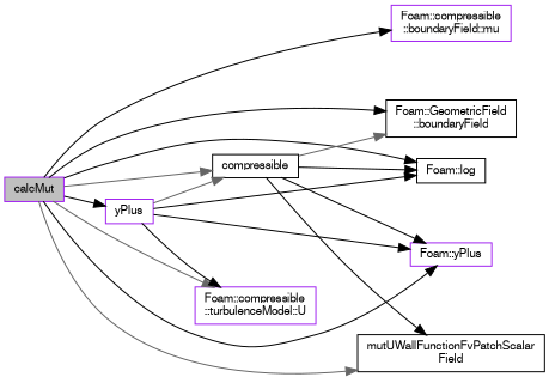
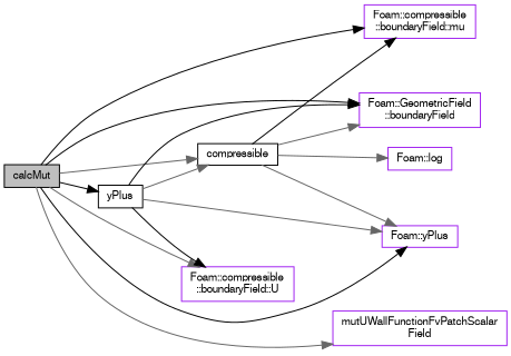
  digraph {
    rankdir=LR
    node [color=purple fontname=FreeSans fontsize=10 shape=record]
    edge [color=black fontname=FreeSans fontsize=10 labelfontname=FreeSans labelfontsize=10 style=solid]
-   n1 [fillcolor=grey75 fontcolor=black height=0.2 label=calcMut style=filled width=0.4]
-   n2 [color=black height=0.2 label="Foam::GeometricField\l::boundaryField" width=0.4]
+   n1 [color=black fillcolor=grey75 fontcolor=black height=0.2 label=calcMut style=filled width=0.4]
+   n2 [height=0.2 label="Foam::GeometricField\l::boundaryField" width=0.4]
    n3 [color=black height=0.2 label=compressible width=0.4]
-   n4 [color=black height=0.2 label="Foam::log" width=0.4]
+   n4 [height=0.2 label="Foam::log" width=0.4]
    n5 [height=0.2 label="Foam::yPlus" width=0.4]
    n6 [height=0.2 label="Foam::compressible\l::boundaryField::mu" width=0.4]
-   n7 [color=black height=0.2 label="mutUWallFunctionFvPatchScalar\lField" width=0.4]
-   n8 [height=0.2 label="Foam::compressible\l::turbulenceModel::U" width=0.4]
-   n9 [height=0.2 label=yPlus width=0.4]
+   n7 [height=0.2 label="mutUWallFunctionFvPatchScalar\lField" width=0.4]
+   n8 [height=0.2 label="Foam::compressible\l::boundaryField::U" width=0.4]
+   n9 [color=black height=0.2 label=yPlus width=0.4]
    n1 -> n2
    n1 -> n3 [color=gray40]
-   n1 -> n4
    n1 -> n5
    n1 -> n6
    n1 -> n7 [color=gray40]
    n1 -> n8 [color=gray40]
    n1 -> n9
    n3 -> n2 [color=gray40]
-   n3 -> n4
-   n3 -> n5
-   n3 -> n7
-   n9 -> n4
+   n3 -> n4 [color=gray40]
+   n3 -> n5 [color=gray40]
+   n3 -> n6
+   n9 -> n2
    n9 -> n3 [color=gray40]
-   n9 -> n5
+   n9 -> n5 [color=gray40]
    n9 -> n8
  }
